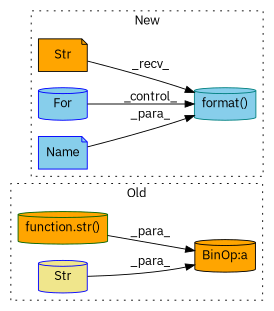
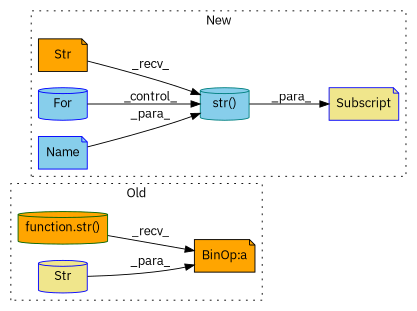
  digraph {
    fontname="IBM Plex Sans"
    rankdir=LR
    node [a=75 color=blue fillcolor=orange fontname="IBM Plex Sans" l=6 shape=cylinder style=filled]
    edge [fontname="IBM Plex Sans"]
    n1 [color=darkgreen l="4,1" label="function.str()" s="3958,3981"]
-   n2 [a=82 color=black l=3 label="BinOp:a" s=3982]
+   n2 [a=82 color=black l=3 label="BinOp:a" s=3982 shape=note]
    n3 [a=66 fillcolor=khaki label=Str s=3985]
-   n4 [color=teal fillcolor=skyblue l="21,1" label="format()" s="3417,3444"]
+   n4 [color=teal fillcolor=skyblue l="21,1" label="str()" s="3417,3444"]
    n5 [a=66 color=black l=13 label=Str s=3417 shape=note]
    n6 [a=107 fillcolor=skyblue l="4,18" label=For s="3269,3295"]
+   n7 [a=63 fillcolor=khaki l="39,0" label=Subscript s="3407,0" shape=note]
    n8 [a=87 fillcolor=skyblue label=Name s=3438 shape=note]
    subgraph cluster_1 {
      label=Old
      style=dotted
      n1
      n2
      n3
    }
    subgraph cluster_2 {
      label=New
      style=dotted
      n4
      n5
      n6
+     n7
      n8
    }
-   n1 -> n2 [label=_para_]
+   n1 -> n2 [label=_recv_]
    n3 -> n2 [label=_para_]
+   n4 -> n7 [label=_para_]
    n5 -> n4 [label=_recv_]
    n6 -> n4 [label=_control_]
    n8 -> n4 [label=_para_]
  }
